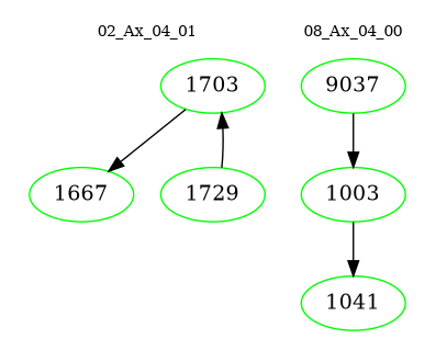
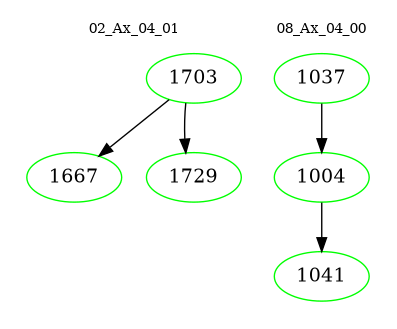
  digraph {
    node [color=green]
    edge [color=black]
    n1 [label=1703]
    n2 [label=1667]
    n3 [label=1729]
-   n4 [label=9037]
-   n5 [label=1003]
+   n4 [label=1037]
+   n5 [label=1004]
    n6 [label=1041]
    subgraph cluster_1 {
      color=white
      fontsize=10
      label="02_Ax_04_01"
      n1
      n2
      n3
    }
    subgraph cluster_2 {
      color=white
      fontsize=10
      label="08_Ax_04_00"
      n4
      n5
      n6
    }
    n1 -> n2
-   n3 -> n1
+   n1 -> n3
    n4 -> n5
    n5 -> n6
  }
